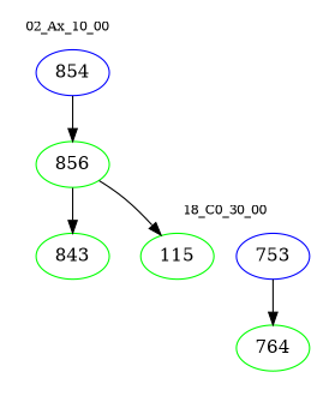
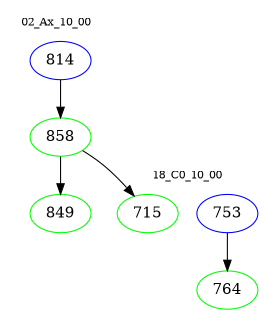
  digraph {
    node [color=green]
    edge [color=black]
-   n1 [color=blue label=854]
-   n2 [label=843]
-   n3 [label=856]
+   n1 [color=blue label=814]
+   n2 [label=849]
+   n3 [label=858]
    n4 [color=blue label=753]
-   n5 [label=115]
+   n5 [label=715]
    n6 [label=764]
    subgraph cluster_1 {
      color=white
      fontsize=10
      label="02_Ax_10_00"
      n1
      n2
      n3
    }
    subgraph cluster_2 {
      color=white
      fontsize=10
-     label="18_C0_30_00"
+     label="18_C0_10_00"
      n4
      n5
      n6
    }
    n1 -> n3
    n3 -> n2
    n3 -> n5
    n4 -> n6
  }
